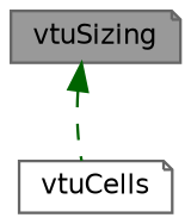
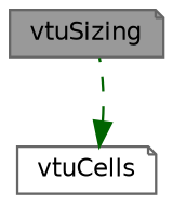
  digraph {
    node [color=gray40 fontname=Helvetica fontsize=10 shape=note style=filled]
    n1 [fillcolor=grey60 fontcolor=black height=0.2 label=vtuSizing width=0.4]
    n2 [fillcolor=white height=0.2 label=vtuCells width=0.4]
-   n1 -> n2 [color=darkgreen dir=back fontname=Helvetica fontsize=10 labelfontname=Helvetica labelfontsize=10 style=dashed]
+   n2 -> n1 [color=darkgreen dir=back fontname=Helvetica fontsize=10 labelfontname=Helvetica labelfontsize=10 style=dashed]
  }
